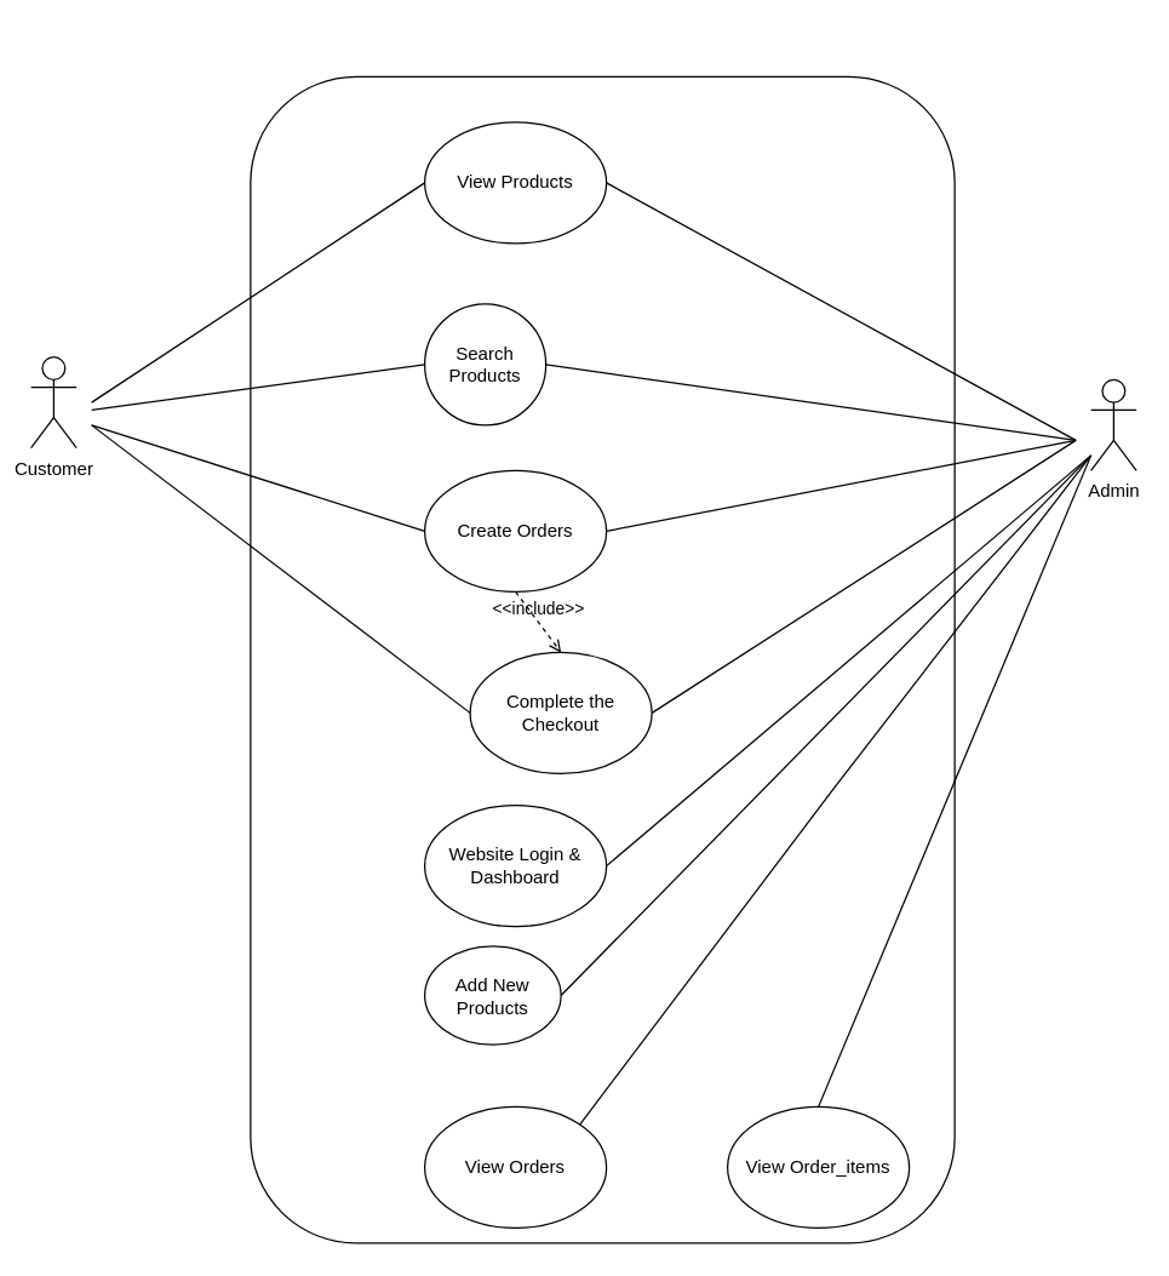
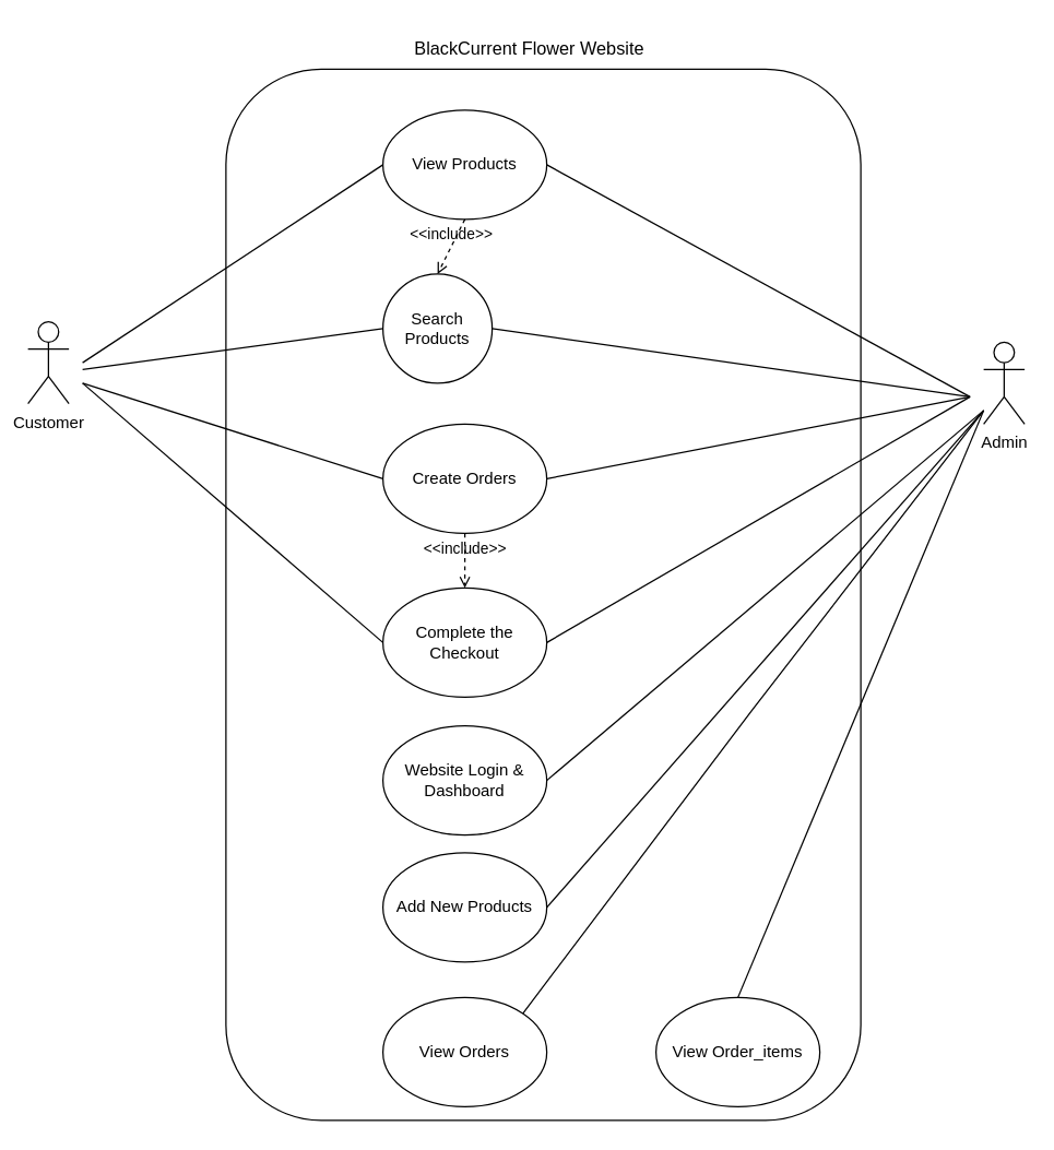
  <mxCell id="0" />
  <mxCell id="1" parent="0" />
  <mxCell id="2" value="" style="rounded=1;whiteSpace=wrap;html=1;" vertex="1" parent="1"><mxGeometry x="165" y="50" width="465" height="770" as="geometry" /></mxCell>
  <mxCell id="3" value="Customer" style="shape=umlActor;verticalLabelPosition=bottom;verticalAlign=top;html=1;outlineConnect=0;" vertex="1" parent="1"><mxGeometry x="20" y="235" width="30" height="60" as="geometry" /></mxCell>
  <mxCell id="4" value="Admin" style="shape=umlActor;verticalLabelPosition=bottom;verticalAlign=top;html=1;outlineConnect=0;" vertex="1" parent="1"><mxGeometry x="720" y="250" width="30" height="60" as="geometry" /></mxCell>
  <mxCell id="5" value="View Products" style="ellipse;whiteSpace=wrap;html=1;" vertex="1" parent="1"><mxGeometry x="280" y="80" width="120" height="80" as="geometry" /></mxCell>
  <mxCell id="6" value="Search Products" style="ellipse;whiteSpace=wrap;html=1;" vertex="1" parent="1"><mxGeometry x="280" y="200" width="80" height="80" as="geometry" /></mxCell>
  <mxCell id="7" value="Create Orders" style="ellipse;whiteSpace=wrap;html=1;" vertex="1" parent="1"><mxGeometry x="280" y="310" width="120" height="80" as="geometry" /></mxCell>
- <mxCell id="8" value="Complete the Checkout" style="ellipse;whiteSpace=wrap;html=1;" vertex="1" parent="1"><mxGeometry x="310" y="430" width="120" height="80" as="geometry" /></mxCell>
+ <mxCell id="8" value="Complete the Checkout" style="ellipse;whiteSpace=wrap;html=1;" vertex="1" parent="1"><mxGeometry x="280" y="430" width="120" height="80" as="geometry" /></mxCell>
  <mxCell id="9" value="" style="endArrow=none;html=1;rounded=0;entryX=0;entryY=0.5;entryDx=0;entryDy=0;" edge="1" parent="1" target="5"><mxGeometry width="50" height="50" relative="1" as="geometry"><mxPoint x="60" y="265" as="sourcePoint" /><mxPoint x="70" y="110" as="targetPoint" /></mxGeometry></mxCell>
  <mxCell id="10" value="" style="endArrow=none;html=1;rounded=0;entryX=0;entryY=0.5;entryDx=0;entryDy=0;" edge="1" parent="1" target="6"><mxGeometry width="50" height="50" relative="1" as="geometry"><mxPoint x="60" y="270" as="sourcePoint" /><mxPoint x="290" y="130" as="targetPoint" /></mxGeometry></mxCell>
  <mxCell id="11" value="" style="endArrow=none;html=1;rounded=0;entryX=0;entryY=0.5;entryDx=0;entryDy=0;" edge="1" parent="1" target="7"><mxGeometry width="50" height="50" relative="1" as="geometry"><mxPoint x="60" y="280" as="sourcePoint" /><mxPoint x="290" y="250" as="targetPoint" /></mxGeometry></mxCell>
  <mxCell id="12" value="" style="endArrow=none;html=1;rounded=0;entryX=0;entryY=0.5;entryDx=0;entryDy=0;" edge="1" parent="1" target="8"><mxGeometry width="50" height="50" relative="1" as="geometry"><mxPoint x="60" y="280" as="sourcePoint" /><mxPoint x="290" y="360" as="targetPoint" /></mxGeometry></mxCell>
+ <mxCell id="13" value="&amp;lt;&amp;lt;include&amp;gt;&amp;gt;" style="html=1;verticalAlign=bottom;labelBackgroundColor=none;endArrow=open;endFill=0;dashed=1;rounded=0;entryX=0.5;entryY=0;entryDx=0;entryDy=0;exitX=0.5;exitY=1;exitDx=0;exitDy=0;" edge="1" parent="1" source="5" target="6"><mxGeometry width="160" relative="1" as="geometry"><mxPoint x="50" y="110" as="sourcePoint" /><mxPoint x="210" y="110" as="targetPoint" /></mxGeometry></mxCell>
  <mxCell id="14" value="&amp;lt;&amp;lt;include&amp;gt;&amp;gt;" style="html=1;verticalAlign=bottom;labelBackgroundColor=none;endArrow=open;endFill=0;dashed=1;rounded=0;entryX=0.5;entryY=0;entryDx=0;entryDy=0;" edge="1" parent="1" target="8"><mxGeometry width="160" relative="1" as="geometry"><mxPoint x="340" y="390" as="sourcePoint" /><mxPoint x="500" y="390" as="targetPoint" /></mxGeometry></mxCell>
  <mxCell id="15" value="" style="endArrow=none;html=1;rounded=0;entryX=1;entryY=0.5;entryDx=0;entryDy=0;" edge="1" parent="1" target="5"><mxGeometry width="50" height="50" relative="1" as="geometry"><mxPoint x="710" y="290" as="sourcePoint" /><mxPoint x="290" y="130" as="targetPoint" /></mxGeometry></mxCell>
  <mxCell id="16" value="" style="endArrow=none;html=1;rounded=0;entryX=1;entryY=0.5;entryDx=0;entryDy=0;" edge="1" parent="1" target="6"><mxGeometry width="50" height="50" relative="1" as="geometry"><mxPoint x="710" y="290" as="sourcePoint" /><mxPoint x="410" y="130" as="targetPoint" /></mxGeometry></mxCell>
  <mxCell id="17" value="" style="endArrow=none;html=1;rounded=0;entryX=1;entryY=0.5;entryDx=0;entryDy=0;" edge="1" parent="1" target="7"><mxGeometry width="50" height="50" relative="1" as="geometry"><mxPoint x="710" y="290" as="sourcePoint" /><mxPoint x="410" y="250" as="targetPoint" /></mxGeometry></mxCell>
  <mxCell id="18" value="" style="endArrow=none;html=1;rounded=0;entryX=1;entryY=0.5;entryDx=0;entryDy=0;" edge="1" parent="1" target="8"><mxGeometry width="50" height="50" relative="1" as="geometry"><mxPoint x="710" y="290" as="sourcePoint" /><mxPoint x="410" y="360" as="targetPoint" /></mxGeometry></mxCell>
  <mxCell id="19" value="View Orders" style="ellipse;whiteSpace=wrap;html=1;" vertex="1" parent="1"><mxGeometry x="280" y="730" width="120" height="80" as="geometry" /></mxCell>
- <mxCell id="20" value="Add New Products" style="ellipse;whiteSpace=wrap;html=1;" vertex="1" parent="1"><mxGeometry x="280" y="624" width="90" height="65" as="geometry" /></mxCell>
+ <mxCell id="20" value="Add New Products" style="ellipse;whiteSpace=wrap;html=1;" vertex="1" parent="1"><mxGeometry x="280" y="624" width="120" height="80" as="geometry" /></mxCell>
  <mxCell id="21" value="Website Login &amp;amp; Dashboard" style="ellipse;whiteSpace=wrap;html=1;" vertex="1" parent="1"><mxGeometry x="280" y="531" width="120" height="80" as="geometry" /></mxCell>
  <mxCell id="22" value="View Order_items" style="ellipse;whiteSpace=wrap;html=1;" vertex="1" parent="1"><mxGeometry x="480" y="730" width="120" height="80" as="geometry" /></mxCell>
  <mxCell id="23" value="" style="endArrow=none;html=1;rounded=0;entryX=1;entryY=0.5;entryDx=0;entryDy=0;" edge="1" parent="1" target="20"><mxGeometry width="50" height="50" relative="1" as="geometry"><mxPoint x="720" y="300" as="sourcePoint" /><mxPoint x="410" y="480" as="targetPoint" /></mxGeometry></mxCell>
  <mxCell id="24" value="" style="endArrow=none;html=1;rounded=0;entryX=1;entryY=0.5;entryDx=0;entryDy=0;" edge="1" parent="1" target="21"><mxGeometry width="50" height="50" relative="1" as="geometry"><mxPoint x="720" y="300" as="sourcePoint" /><mxPoint x="410" y="580" as="targetPoint" /></mxGeometry></mxCell>
  <mxCell id="25" value="" style="endArrow=none;html=1;rounded=0;entryX=1;entryY=0;entryDx=0;entryDy=0;" edge="1" parent="1" target="19"><mxGeometry width="50" height="50" relative="1" as="geometry"><mxPoint x="720" y="300" as="sourcePoint" /><mxPoint x="410" y="680" as="targetPoint" /><Array as="points"><mxPoint x="550" y="520" /></Array></mxGeometry></mxCell>
  <mxCell id="26" value="" style="endArrow=none;html=1;rounded=0;entryX=0.5;entryY=0;entryDx=0;entryDy=0;" edge="1" parent="1" target="22"><mxGeometry width="50" height="50" relative="1" as="geometry"><mxPoint x="720" y="300" as="sourcePoint" /><mxPoint x="392.426" y="751.716" as="targetPoint" /></mxGeometry></mxCell>
+ <mxCell id="27" value="&lt;font style=&quot;font-size: 13px;&quot;&gt;BlackCurrent Flower Website&lt;/font&gt;" style="text;html=1;strokeColor=none;fillColor=none;align=center;verticalAlign=middle;whiteSpace=wrap;rounded=0;" vertex="1" parent="1"><mxGeometry x="295" y="20" width="185" height="30" as="geometry" /></mxCell>
